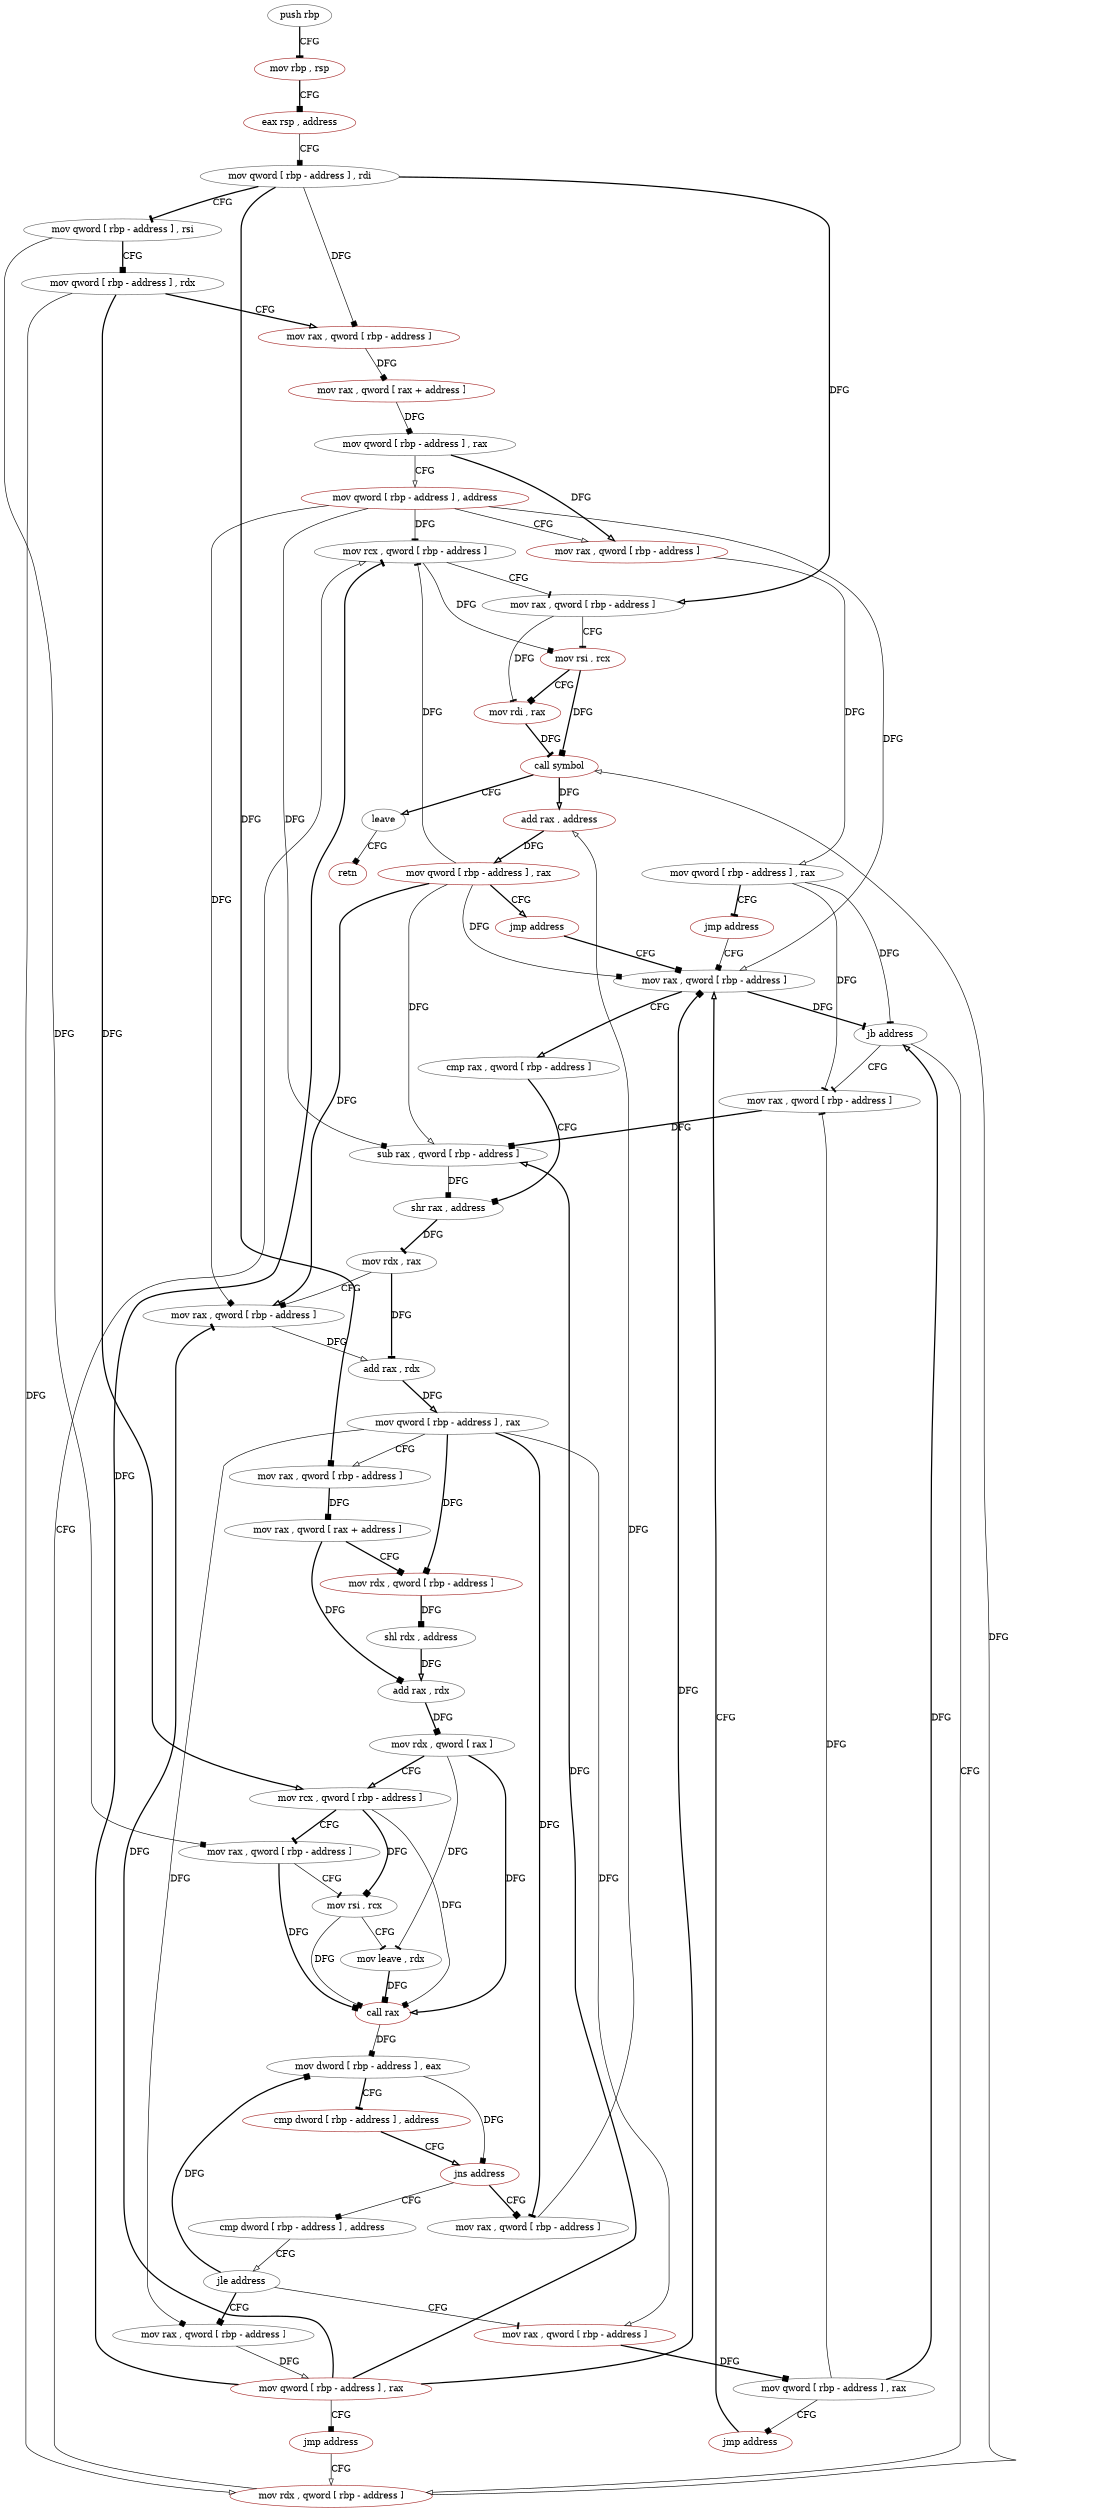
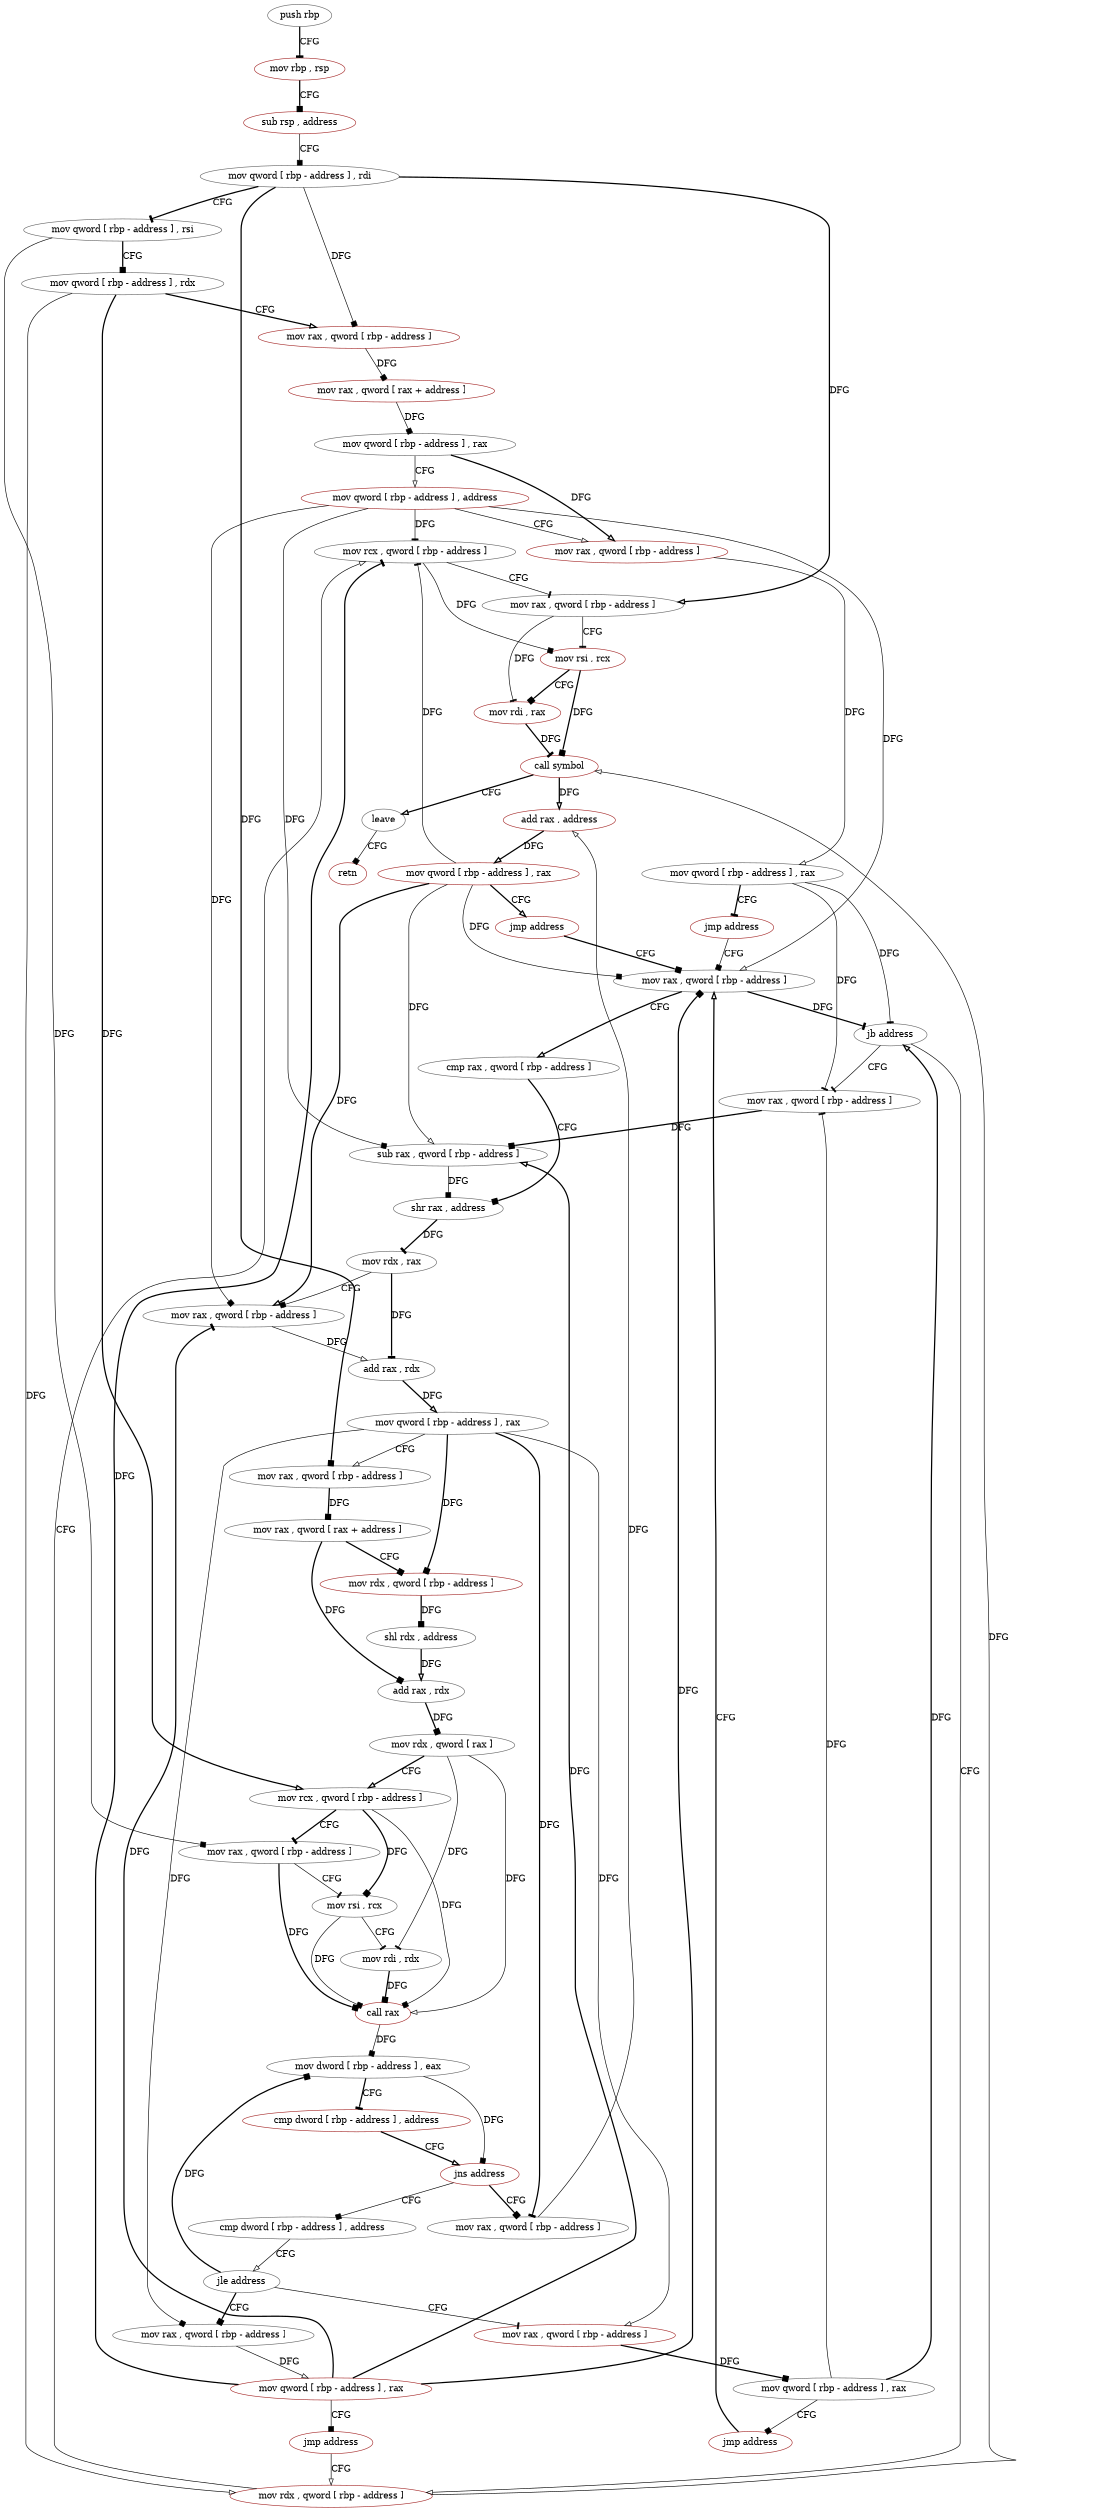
  digraph {
    node [color=gray40]
    edge [arrowhead=box style=bold]
    n1 [label="push rbp"]
    n2 [color=brown label="mov rbp , rsp"]
-   n3 [color=brown label="eax rsp , address"]
+   n3 [color=brown label="sub rsp , address"]
    n4 [label="mov qword [ rbp - address ] , rdi"]
    n5 [label="mov qword [ rbp - address ] , rsi"]
    n6 [color=brown label="mov rax , qword [ rbp - address ]"]
    n7 [label="mov rax , qword [ rbp - address ]"]
    n8 [label="mov rax , qword [ rbp - address ]"]
    n9 [label="mov qword [ rbp - address ] , rdx"]
    n10 [label="mov rax , qword [ rbp - address ]"]
    n11 [color=brown label="mov rax , qword [ rax + address ]"]
    n12 [label="mov rax , qword [ rax + address ]"]
    n13 [color=brown label="mov rsi , rcx"]
    n14 [color=brown label="mov rdi , rax"]
    n15 [color=brown label="mov rdx , qword [ rbp - address ]"]
    n16 [label="mov rcx , qword [ rbp - address ]"]
    n17 [color=brown label="call rax"]
    n18 [label="mov rsi , rcx"]
    n19 [label="mov rcx , qword [ rbp - address ]"]
    n20 [color=brown label="call symbol"]
    n21 [label="mov qword [ rbp - address ] , rax"]
    n22 [color=brown label="mov qword [ rbp - address ] , address"]
    n23 [color=brown label="mov rax , qword [ rbp - address ]"]
    n24 [label="mov rax , qword [ rbp - address ]"]
    n25 [label="sub rax , qword [ rbp - address ]"]
    n26 [label="mov rax , qword [ rbp - address ]"]
    n27 [label="mov qword [ rbp - address ] , rax"]
    n28 [label="jb address"]
    n29 [label="cmp rax , qword [ rbp - address ]"]
    n30 [label="shr rax , address"]
    n31 [label="add rax , rdx"]
    n32 [color=brown label="jmp address"]
    n33 [label="mov rax , qword [ rbp - address ]"]
    n34 [color=brown label="add rax , address"]
    n35 [label=leave]
    n36 [label="mov rdx , rax"]
    n37 [label="mov qword [ rbp - address ] , rax"]
    n38 [color=brown label="mov rdx , qword [ rbp - address ]"]
    n39 [label="mov rax , qword [ rbp - address ]"]
    n40 [label="mov rax , qword [ rbp - address ]"]
    n41 [color=brown label="mov rax , qword [ rbp - address ]"]
    n42 [label="shl rdx , address"]
    n43 [color=brown label="mov qword [ rbp - address ] , rax"]
    n44 [label="mov qword [ rbp - address ] , rax"]
    n45 [label="add rax , rdx"]
    n46 [label="mov rdx , qword [ rax ]"]
-   n47 [label="mov leave , rdx"]
+   n47 [label="mov rdi , rdx"]
    n48 [label="mov dword [ rbp - address ] , eax"]
    n49 [color=brown label="cmp dword [ rbp - address ] , address"]
    n50 [color=brown label="jns address"]
    n51 [label="cmp dword [ rbp - address ] , address"]
    n52 [label="jle address"]
    n53 [color=brown label="mov qword [ rbp - address ] , rax"]
    n54 [color=brown label=retn]
    n55 [color=brown label="jmp address"]
    n56 [color=brown label="jmp address"]
    n57 [color=brown label="jmp address"]
    n1 -> n2 [arrowhead=tee label=CFG]
    n2 -> n3 [label=CFG]
    n3 -> n4 [label=CFG style=solid]
    n4 -> n5 [arrowhead=tee label=CFG]
    n4 -> n6 [label=DFG style=solid]
    n4 -> n7 [label=DFG]
    n4 -> n8 [arrowhead=onormal label=DFG]
    n5 -> n9 [label=CFG]
    n5 -> n10 [label=DFG style=solid]
    n6 -> n11 [label=DFG style=solid]
    n7 -> n12 [label=DFG]
    n8 -> n13 [arrowhead=tee label=CFG style=solid]
    n8 -> n14 [arrowhead=tee label=DFG style=solid]
    n9 -> n6 [arrowhead=onormal label=CFG]
    n9 -> n15 [arrowhead=onormal label=DFG style=solid]
    n9 -> n16 [arrowhead=onormal label=DFG]
    n10 -> n17 [label=DFG]
    n10 -> n18 [arrowhead=tee label=CFG style=solid]
    n11 -> n21 [label=DFG style=solid]
    n12 -> n38 [label=CFG]
    n12 -> n45 [label=DFG]
    n13 -> n14 [label=CFG]
    n13 -> n20 [label=DFG]
    n14 -> n20 [arrowhead=tee label=DFG]
    n15 -> n19 [arrowhead=onormal label=CFG style=solid]
    n15 -> n20 [arrowhead=onormal label=DFG style=solid]
    n16 -> n10 [arrowhead=tee label=CFG]
    n16 -> n17 [label=DFG style=solid]
    n16 -> n18 [label=DFG]
    n17 -> n48 [label=DFG style=solid]
    n18 -> n17 [label=DFG style=solid]
    n18 -> n47 [arrowhead=tee label=CFG style=solid]
    n19 -> n8 [arrowhead=tee label=CFG style=solid]
    n19 -> n13 [label=DFG style=solid]
    n20 -> n34 [arrowhead=onormal label=DFG]
    n20 -> n35 [arrowhead=onormal label=CFG]
    n21 -> n22 [arrowhead=onormal label=CFG style=solid]
    n21 -> n23 [arrowhead=onormal label=DFG]
    n22 -> n19 [arrowhead=tee label=DFG style=solid]
    n22 -> n23 [arrowhead=onormal label=CFG style=solid]
    n22 -> n24 [arrowhead=onormal label=DFG style=solid]
    n22 -> n25 [label=DFG style=solid]
    n22 -> n26 [label=DFG style=solid]
    n23 -> n27 [arrowhead=onormal label=DFG style=solid]
    n24 -> n28 [arrowhead=tee label=DFG]
    n24 -> n29 [arrowhead=onormal label=CFG]
    n25 -> n30 [label=DFG style=solid]
    n26 -> n31 [arrowhead=onormal label=DFG style=solid]
    n27 -> n28 [arrowhead=tee label=DFG style=solid]
    n27 -> n32 [arrowhead=tee label=CFG]
    n27 -> n33 [arrowhead=tee label=DFG style=solid]
    n28 -> n15 [arrowhead=onormal label=CFG style=solid]
    n28 -> n33 [arrowhead=tee label=CFG style=solid]
    n29 -> n30 [label=CFG]
    n30 -> n36 [arrowhead=tee label=DFG]
    n31 -> n37 [arrowhead=onormal label=DFG]
    n32 -> n24 [label=CFG style=solid]
    n33 -> n25 [label=DFG]
    n34 -> n53 [arrowhead=onormal label=DFG]
    n35 -> n54 [label=CFG style=solid]
    n36 -> n26 [label=CFG style=solid]
    n36 -> n31 [arrowhead=tee label=DFG]
    n37 -> n7 [arrowhead=onormal label=CFG style=solid]
    n37 -> n38 [label=DFG]
    n37 -> n39 [arrowhead=tee label=DFG]
    n37 -> n40 [label=DFG style=solid]
    n37 -> n41 [arrowhead=onormal label=DFG style=solid]
    n38 -> n42 [label=DFG]
    n39 -> n34 [arrowhead=onormal label=DFG style=solid]
    n40 -> n43 [arrowhead=onormal label=DFG style=solid]
    n41 -> n44 [label=DFG]
    n42 -> n45 [arrowhead=onormal label=DFG]
    n43 -> n19 [arrowhead=tee label=DFG]
    n43 -> n24 [label=DFG]
    n43 -> n25 [arrowhead=onormal label=DFG]
    n43 -> n26 [arrowhead=tee label=DFG]
    n43 -> n55 [label=CFG style=solid]
    n44 -> n28 [arrowhead=onormal label=DFG]
    n44 -> n33 [arrowhead=tee label=DFG style=solid]
    n44 -> n56 [label=CFG style=solid]
    n45 -> n46 [label=DFG]
    n46 -> n16 [arrowhead=onormal label=CFG]
-   n46 -> n17 [arrowhead=onormal label=DFG]
+   n46 -> n17 [arrowhead=onormal label=DFG style=solid]
    n46 -> n47 [arrowhead=tee label=DFG style=solid]
    n47 -> n17 [label=DFG]
    n48 -> n49 [arrowhead=tee label=CFG]
    n48 -> n50 [label=DFG style=solid]
    n49 -> n50 [arrowhead=onormal label=CFG]
    n50 -> n39 [label=CFG]
    n50 -> n51 [label=CFG style=solid]
    n51 -> n52 [arrowhead=onormal label=CFG style=solid]
    n52 -> n40 [label=CFG]
    n52 -> n41 [arrowhead=tee label=CFG style=solid]
    n52 -> n48 [label=DFG]
    n53 -> n19 [arrowhead=tee label=DFG style=solid]
    n53 -> n24 [label=DFG style=solid]
    n53 -> n25 [arrowhead=onormal label=DFG style=solid]
    n53 -> n26 [arrowhead=onormal label=DFG]
    n53 -> n57 [arrowhead=onormal label=CFG]
    n55 -> n15 [arrowhead=onormal label=CFG style=solid]
    n56 -> n24 [arrowhead=onormal label=CFG]
    n57 -> n24 [label=CFG]
  }
